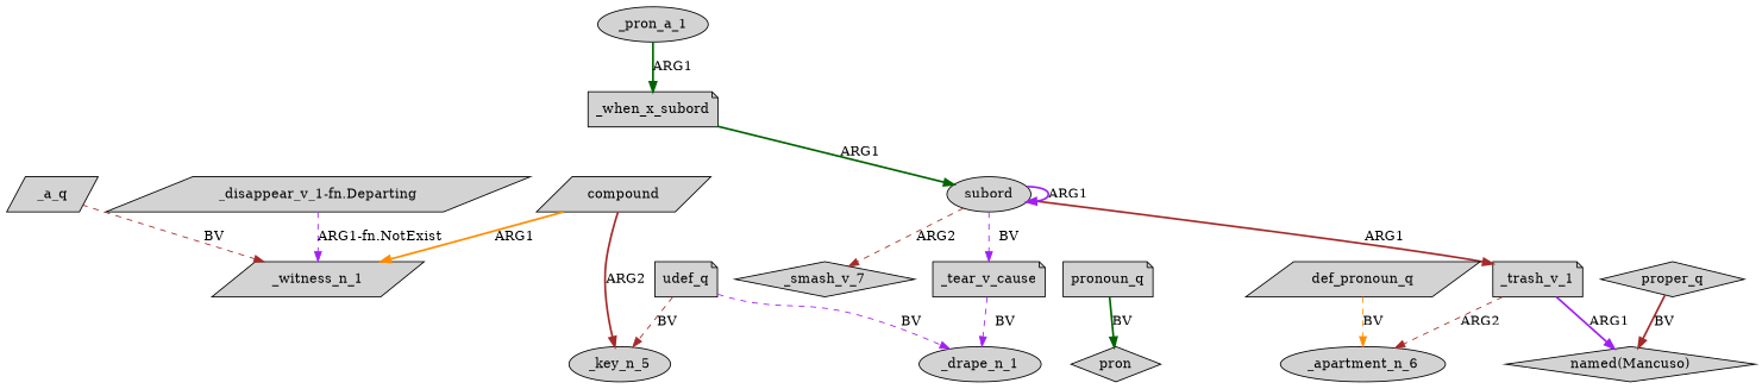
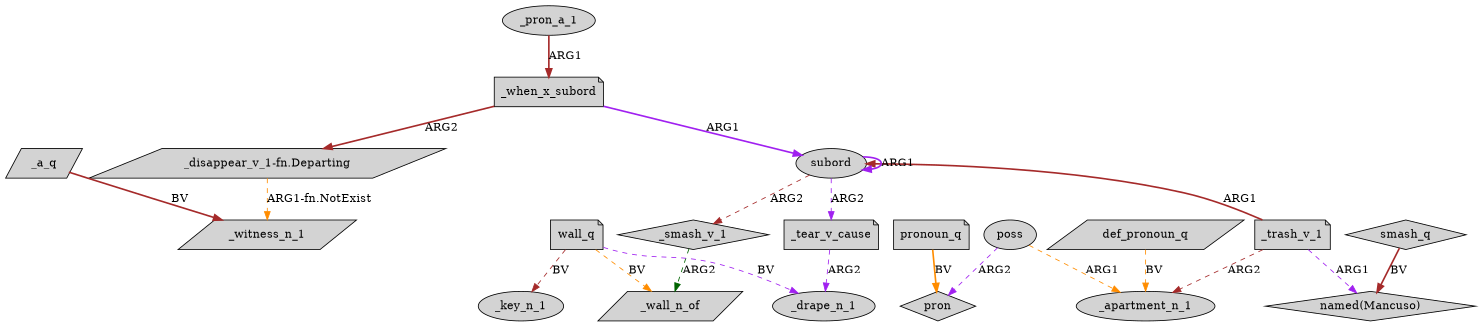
  digraph {
    node [shape=ellipse style=filled]
    edge [color=brown style=dashed]
-   _key_n_1 [label=_key_n_5]
-   compound [shape=parallelogram]
+   _key_n_1
    _witness_n_1 [shape=parallelogram]
-   _smash_v_1 [shape=diamond label=_smash_v_7]
+   _smash_v_1 [shape=diamond]
+   _wall_n_of [shape=parallelogram]
+   poss
    pron [shape=diamond]
-   _apartment_n_1 [label=_apartment_n_6]
-   udef_q [shape=note]
+   _apartment_n_1
+   udef_q [shape=note label=wall_q]
    _drape_n_1
    _trash_v_1 [shape=note]
    "named(Mancuso)" [shape=diamond]
    "_disappear_v_1-fn.Departing" [shape=parallelogram]
    _when_x_subord [shape=note]
    subord
    _tear_v_cause [shape=note]
    pronoun_q [shape=note]
-   proper_q [shape=diamond]
+   proper_q [shape=diamond label=smash_q]
    n19 [label=_pron_a_1]
    _a_q [shape=parallelogram]
    n21 [label=def_pronoun_q shape=parallelogram]
-   compound -> _key_n_1 [label=ARG2 style=bold]
-   compound -> _witness_n_1 [color=darkorange label=ARG1 style=bold]
+   _smash_v_1 -> _wall_n_of [color=darkgreen label=ARG2]
+   poss -> pron [color=purple label=ARG2]
+   poss -> _apartment_n_1 [color=darkorange label=ARG1]
    udef_q -> _key_n_1 [label=BV]
+   udef_q -> _wall_n_of [color=darkorange label=BV]
    udef_q -> _drape_n_1 [color=purple label=BV]
    _trash_v_1 -> _apartment_n_1 [label=ARG2]
-   _trash_v_1 -> "named(Mancuso)" [color=purple label=ARG1 style=bold]
-   "_disappear_v_1-fn.Departing" -> _witness_n_1 [color=purple label="ARG1-fn.NotExist"]
-   _when_x_subord -> subord [color=darkgreen label=ARG1 style=bold]
+   _trash_v_1 -> "named(Mancuso)" [color=purple label=ARG1]
+   "_disappear_v_1-fn.Departing" -> _witness_n_1 [color=darkorange label="ARG1-fn.NotExist"]
+   _when_x_subord -> "_disappear_v_1-fn.Departing" [label=ARG2 style=bold]
+   _when_x_subord -> subord [color=purple label=ARG1 style=bold]
    subord -> _smash_v_1 [label=ARG2]
-   subord -> _trash_v_1 [label=ARG1 style=bold]
+   _trash_v_1 -> subord [label=ARG1 style=bold]
    subord -> subord [color=purple label=ARG1 style=bold]
-   subord -> _tear_v_cause [color=purple label=BV]
-   _tear_v_cause -> _drape_n_1 [color=purple label=BV]
-   pronoun_q -> pron [color=darkgreen label=BV style=bold]
+   subord -> _tear_v_cause [color=purple label=ARG2]
+   _tear_v_cause -> _drape_n_1 [color=purple label=ARG2]
+   pronoun_q -> pron [color=darkorange label=BV style=bold]
    proper_q -> "named(Mancuso)" [label=BV style=bold]
-   n19 -> _when_x_subord [color=darkgreen label=ARG1 style=bold]
-   _a_q -> _witness_n_1 [label=BV]
+   n19 -> _when_x_subord [label=ARG1 style=bold]
+   _a_q -> _witness_n_1 [label=BV style=bold]
    n21 -> _apartment_n_1 [color=darkorange label=BV]
  }
